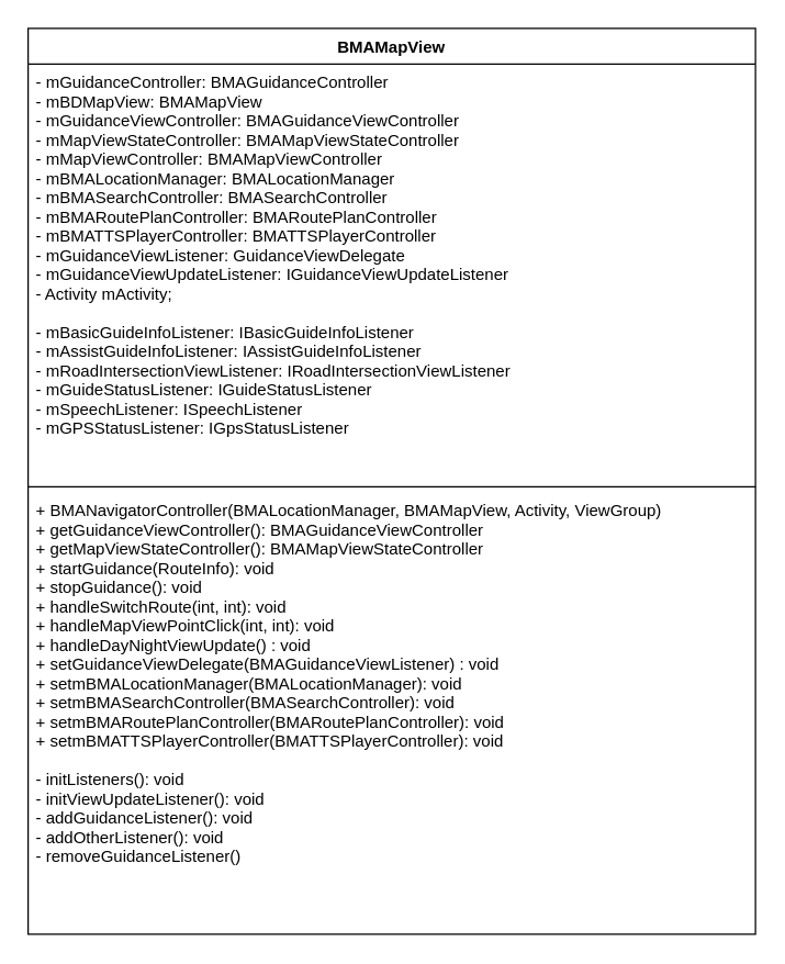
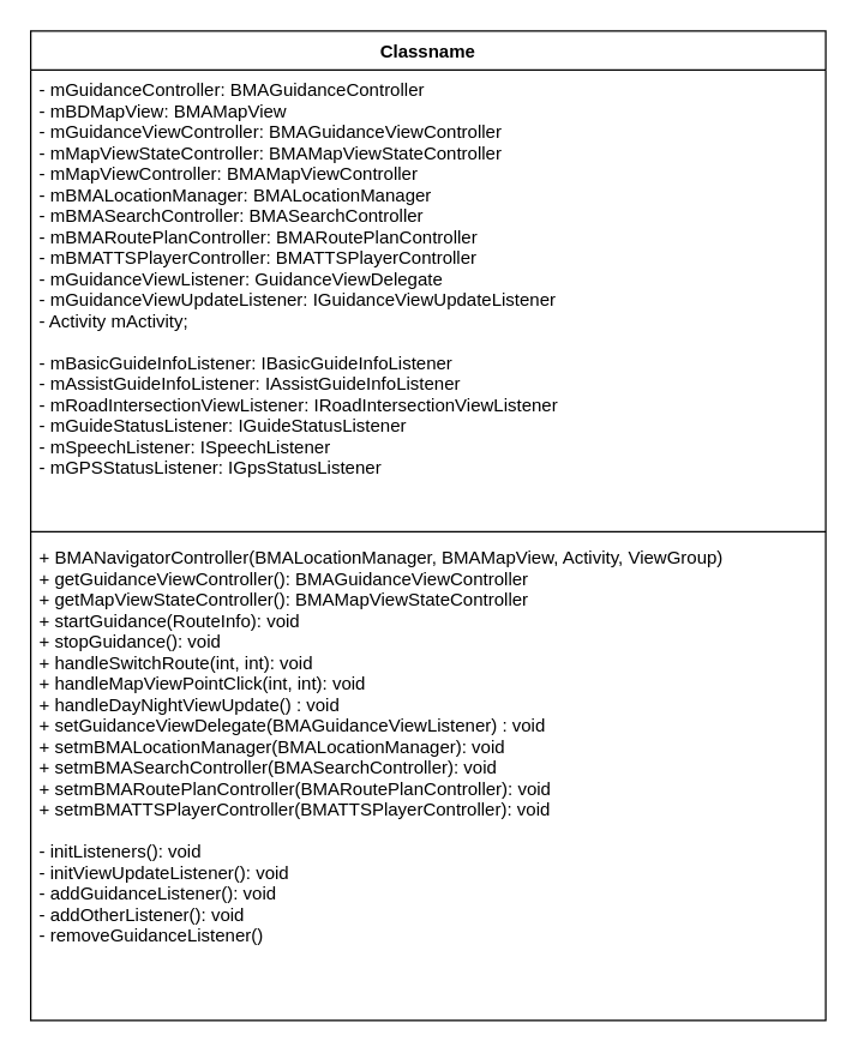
  <mxCell id="0" />
  <mxCell id="1" parent="0" />
- <mxCell id="2" value="BMAMapView" style="swimlane;fontStyle=1;align=center;verticalAlign=top;childLayout=stackLayout;horizontal=1;startSize=26;horizontalStack=0;resizeParent=1;resizeParentMax=0;resizeLast=0;collapsible=1;marginBottom=0;" vertex="1" parent="1"><mxGeometry x="20" y="20" width="530" height="660" as="geometry" /></mxCell>
+ <mxCell id="2" value="Classname" style="swimlane;fontStyle=1;align=center;verticalAlign=top;childLayout=stackLayout;horizontal=1;startSize=26;horizontalStack=0;resizeParent=1;resizeParentMax=0;resizeLast=0;collapsible=1;marginBottom=0;" vertex="1" parent="1"><mxGeometry x="20" y="20" width="530" height="660" as="geometry" /></mxCell>
  <mxCell id="3" value="- mGuidanceController: BMAGuidanceController&#10;- mBDMapView: BMAMapView&#10;- mGuidanceViewController: BMAGuidanceViewController&#10;- mMapViewStateController: BMAMapViewStateController&#10;- mMapViewController: BMAMapViewController&#10;- mBMALocationManager: BMALocationManager&#10;- mBMASearchController: BMASearchController&#10;- mBMARoutePlanController: BMARoutePlanController&#10;- mBMATTSPlayerController: BMATTSPlayerController&#10;- mGuidanceViewListener: GuidanceViewDelegate&#10;- mGuidanceViewUpdateListener: IGuidanceViewUpdateListener&#10;- Activity mActivity;&#10;&#10;- mBasicGuideInfoListener: IBasicGuideInfoListener&#10;- mAssistGuideInfoListener: IAssistGuideInfoListener&#10;- mRoadIntersectionViewListener: IRoadIntersectionViewListener&#10;- mGuideStatusListener: IGuideStatusListener&#10;- mSpeechListener: ISpeechListener&#10;- mGPSStatusListener: IGpsStatusListener" style="text;strokeColor=none;fillColor=none;align=left;verticalAlign=top;spacingLeft=4;spacingRight=4;overflow=hidden;rotatable=0;points=[[0,0.5],[1,0.5]];portConstraint=eastwest;" vertex="1" parent="2"><mxGeometry y="26" width="530" height="304" as="geometry" /></mxCell>
  <mxCell id="4" value="" style="line;strokeWidth=1;fillColor=none;align=left;verticalAlign=middle;spacingTop=-1;spacingLeft=3;spacingRight=3;rotatable=0;labelPosition=right;points=[];portConstraint=eastwest;" vertex="1" parent="2"><mxGeometry y="330" width="530" height="8" as="geometry" /></mxCell>
  <mxCell id="5" value="+ BMANavigatorController(BMALocationManager, BMAMapView, Activity, ViewGroup)&#10;+ getGuidanceViewController(): BMAGuidanceViewController&#10;+ getMapViewStateController(): BMAMapViewStateController&#10;+ startGuidance(RouteInfo): void&#10;+ stopGuidance(): void&#10;+ handleSwitchRoute(int, int): void&#10;+ handleMapViewPointClick(int, int): void&#10;+ handleDayNightViewUpdate() : void&#10;+ setGuidanceViewDelegate(BMAGuidanceViewListener) : void&#10;+ setmBMALocationManager(BMALocationManager): void&#10;+ setmBMASearchController(BMASearchController): void&#10;+ setmBMARoutePlanController(BMARoutePlanController): void&#10;+ setmBMATTSPlayerController(BMATTSPlayerController): void&#10;&#10;- initListeners(): void&#10;- initViewUpdateListener(): void&#10;- addGuidanceListener(): void&#10;- addOtherListener(): void&#10;- removeGuidanceListener()" style="text;strokeColor=none;fillColor=none;align=left;verticalAlign=top;spacingLeft=4;spacingRight=4;overflow=hidden;rotatable=0;points=[[0,0.5],[1,0.5]];portConstraint=eastwest;" vertex="1" parent="2"><mxGeometry y="338" width="530" height="322" as="geometry" /></mxCell>
